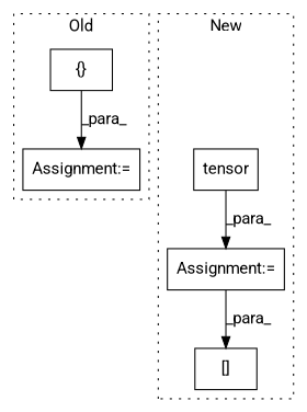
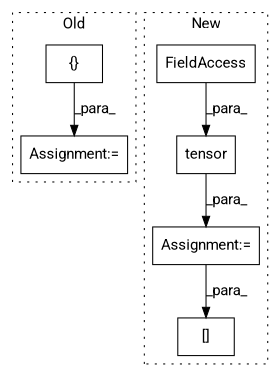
  digraph {
    fontname=Roboto
    node [a=7 l=1 shape=box fontname=Roboto]
    edge [fontname=Roboto]
    n1 [a=4 l=2 label="{}" s=1610]
    n2 [label="Assignment:=" s=1815]
    n3 [a=32 l="18,1" label=tensor s="1510,1669"]
    n4 [label="Assignment:=" s=1503]
+   n5 [a=22 l=10 label=FieldAccess s=1659]
    n6 [a=2 l="12,2" label="[]" s="1899,1952"]
    subgraph cluster_1 {
      label=Old
      style=dotted
      n1
      n2
    }
    subgraph cluster_2 {
      label=New
      style=dotted
      n3
      n4
+     n5
      n6
    }
    n1 -> n2 [label=_para_]
    n3 -> n4 [label=_para_]
    n4 -> n6 [label=_para_]
+   n5 -> n3 [label=_para_]
  }
